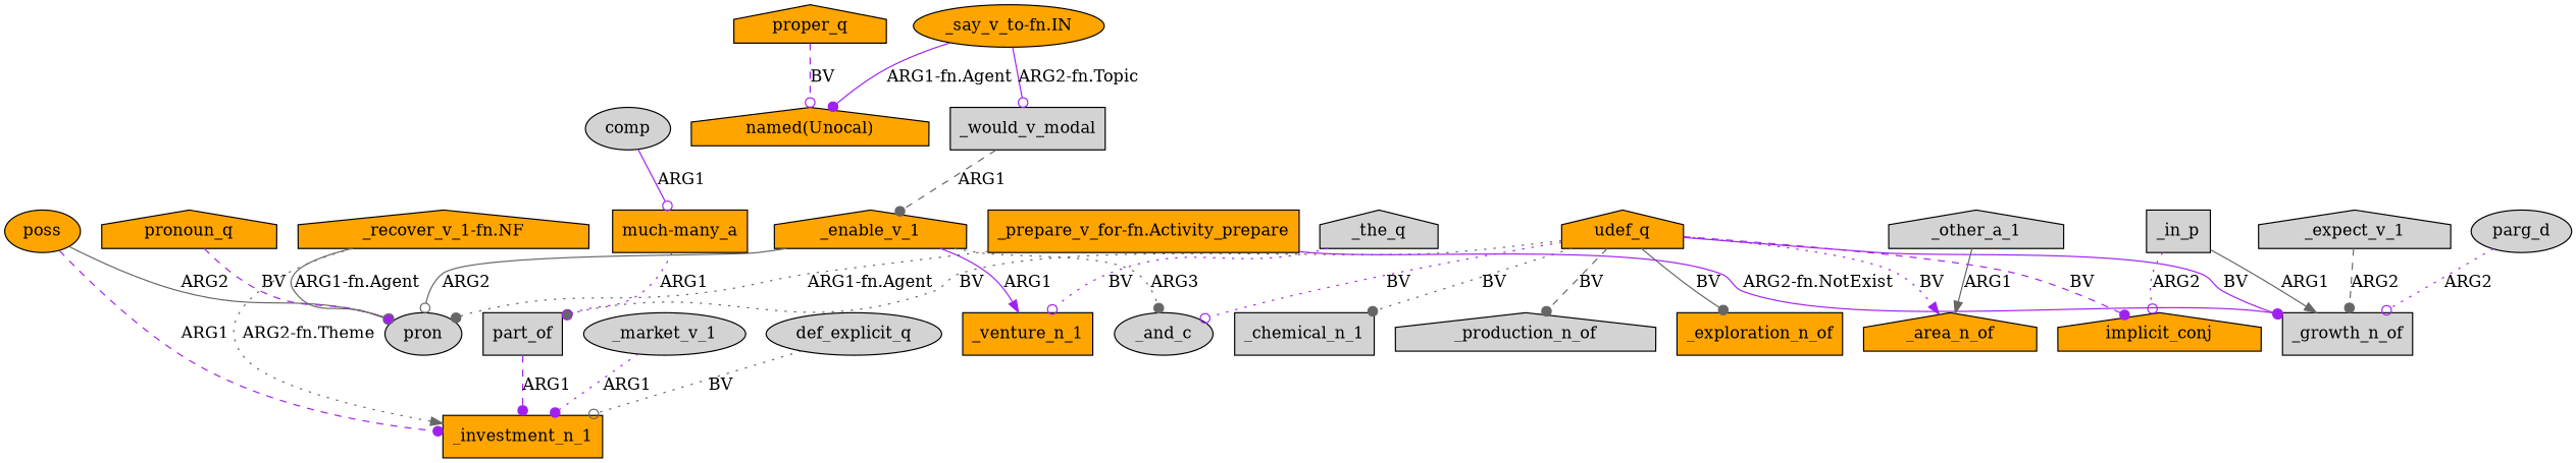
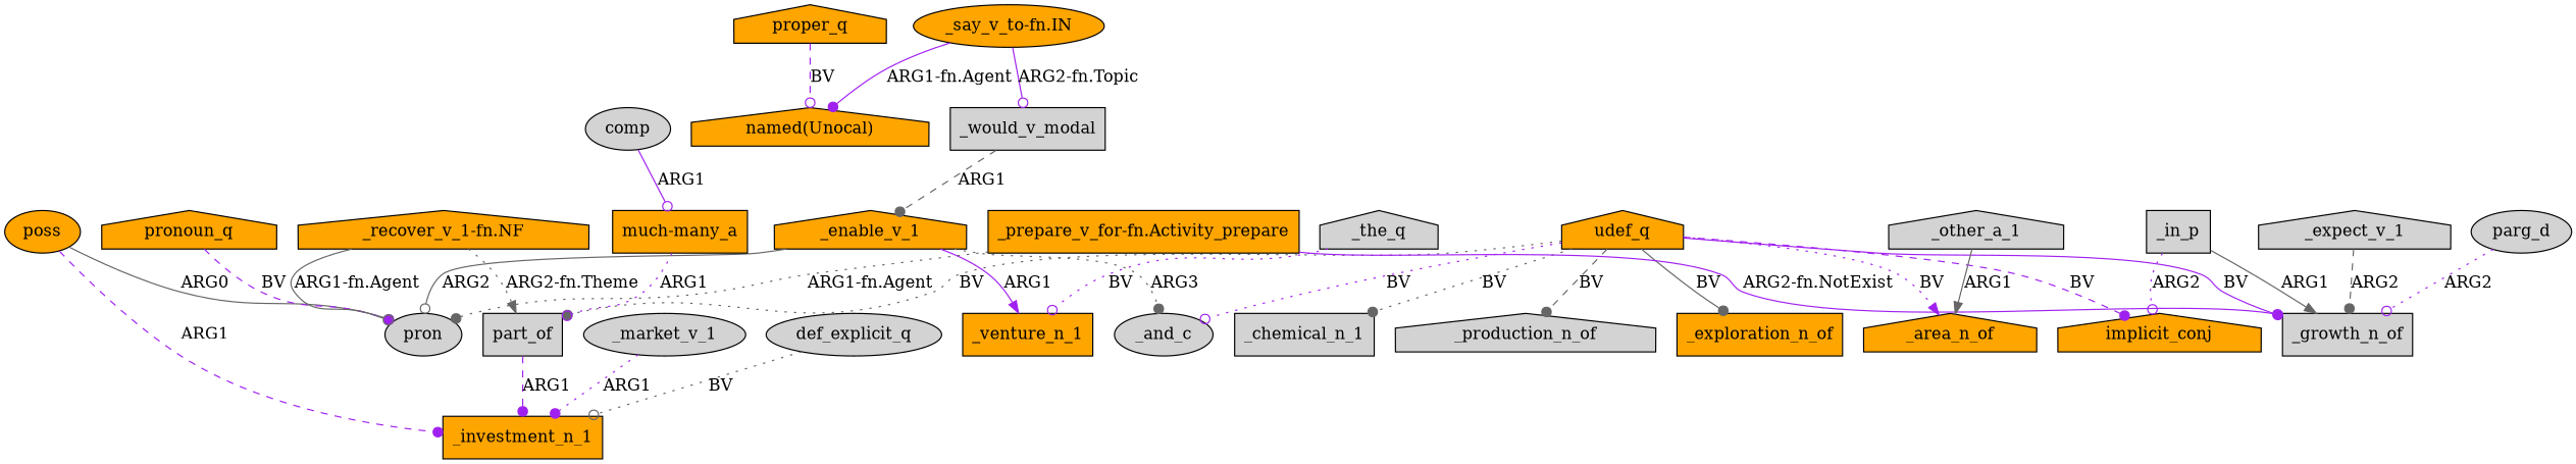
  digraph {
    node [fillcolor=orange shape=house style=filled]
    edge [arrowhead=dot color=purple style=dotted]
    "_say_v_to-fn.IN" [shape=ellipse]
    _would_v_modal [fillcolor=lightgrey shape=box]
    "named(Unocal)"
    _enable_v_1
    _and_c [fillcolor=lightgrey shape=ellipse]
    pron [fillcolor=lightgrey shape=ellipse]
    _venture_n_1 [shape=box]
    udef_q
    _production_n_of [fillcolor=lightgrey]
    part_of [fillcolor=lightgrey shape=box]
    _growth_n_of [fillcolor=lightgrey shape=box]
    implicit_conj
    _area_n_of
    _exploration_n_of [shape=box]
    _chemical_n_1 [fillcolor=lightgrey shape=box]
    _investment_n_1 [shape=box]
    poss [shape=ellipse]
    "much-many_a" [shape=box]
    "_prepare_v_for-fn.Activity_prepare" [shape=box]
    _expect_v_1 [fillcolor=lightgrey]
    parg_d [fillcolor=lightgrey shape=ellipse]
    proper_q
    pronoun_q
    _other_a_1 [fillcolor=lightgrey]
    comp [fillcolor=lightgrey shape=ellipse]
    _market_v_1 [fillcolor=lightgrey shape=ellipse]
    def_explicit_q [fillcolor=lightgrey shape=ellipse]
    _the_q [fillcolor=lightgrey]
    "_recover_v_1-fn.NF"
    _in_p [fillcolor=lightgrey shape=box]
    "_say_v_to-fn.IN" -> _would_v_modal [arrowhead=odot label="ARG2-fn.Topic" style=solid]
    "_say_v_to-fn.IN" -> "named(Unocal)" [label="ARG1-fn.Agent" style=solid]
    _would_v_modal -> _enable_v_1 [color=gray40 label=ARG1 style=dashed]
    _enable_v_1 -> _and_c [color=gray40 label=ARG3]
    _enable_v_1 -> pron [arrowhead=odot color=gray40 label=ARG2 style=solid]
    _enable_v_1 -> _venture_n_1 [arrowhead=normal label=ARG1 style=solid]
    udef_q -> _and_c [arrowhead=odot label=BV]
    udef_q -> _production_n_of [color=gray40 label=BV style=dashed]
    udef_q -> part_of [color=gray40 label=BV]
    udef_q -> _growth_n_of [label=BV style=solid]
    udef_q -> implicit_conj [label=BV style=dashed]
    udef_q -> _area_n_of [arrowhead=normal label=BV]
    udef_q -> _exploration_n_of [color=gray40 label=BV style=solid]
    udef_q -> _chemical_n_1 [color=gray40 label=BV]
    part_of -> _investment_n_1 [label=ARG1 style=dashed]
-   poss -> pron [color=gray40 label=ARG2 style=solid]
+   poss -> pron [color=gray40 label=ARG0 style=solid]
    poss -> _investment_n_1 [label=ARG1 style=dashed]
    "much-many_a" -> part_of [arrowhead=odot label=ARG1]
    "_prepare_v_for-fn.Activity_prepare" -> pron [color=gray40 label="ARG1-fn.Agent"]
    "_prepare_v_for-fn.Activity_prepare" -> _growth_n_of [arrowhead=odot label="ARG2-fn.NotExist" style=solid]
    _expect_v_1 -> _growth_n_of [color=gray40 label=ARG2 style=dashed]
    parg_d -> _growth_n_of [arrowhead=odot label=ARG2]
    proper_q -> "named(Unocal)" [arrowhead=odot label=BV style=dashed]
    pronoun_q -> pron [label=BV style=dashed]
    _other_a_1 -> _area_n_of [arrowhead=normal color=gray40 label=ARG1 style=solid]
    comp -> "much-many_a" [arrowhead=odot label=ARG1 style=solid]
    _market_v_1 -> _investment_n_1 [label=ARG1]
    def_explicit_q -> _investment_n_1 [arrowhead=odot color=gray40 label=BV]
    _the_q -> _venture_n_1 [arrowhead=odot label=BV]
    "_recover_v_1-fn.NF" -> pron [arrowhead=odot color=gray40 label="ARG1-fn.Agent" style=solid]
-   "_recover_v_1-fn.NF" -> _investment_n_1 [arrowhead=normal color=gray40 label="ARG2-fn.Theme"]
+   "_recover_v_1-fn.NF" -> part_of [arrowhead=normal color=gray40 label="ARG2-fn.Theme"]
    _in_p -> _growth_n_of [arrowhead=normal color=gray40 label=ARG1 style=solid]
    _in_p -> implicit_conj [arrowhead=odot label=ARG2]
  }
